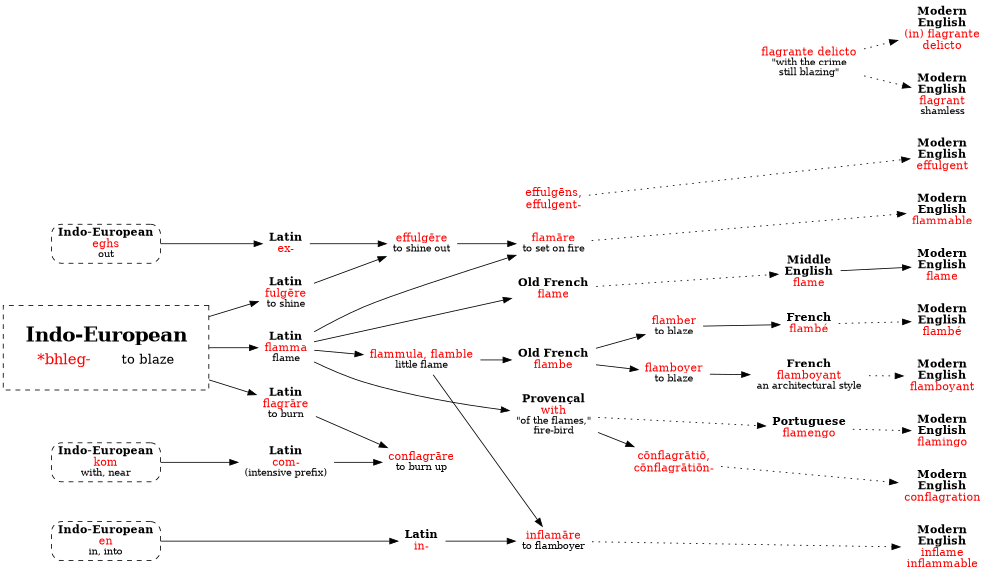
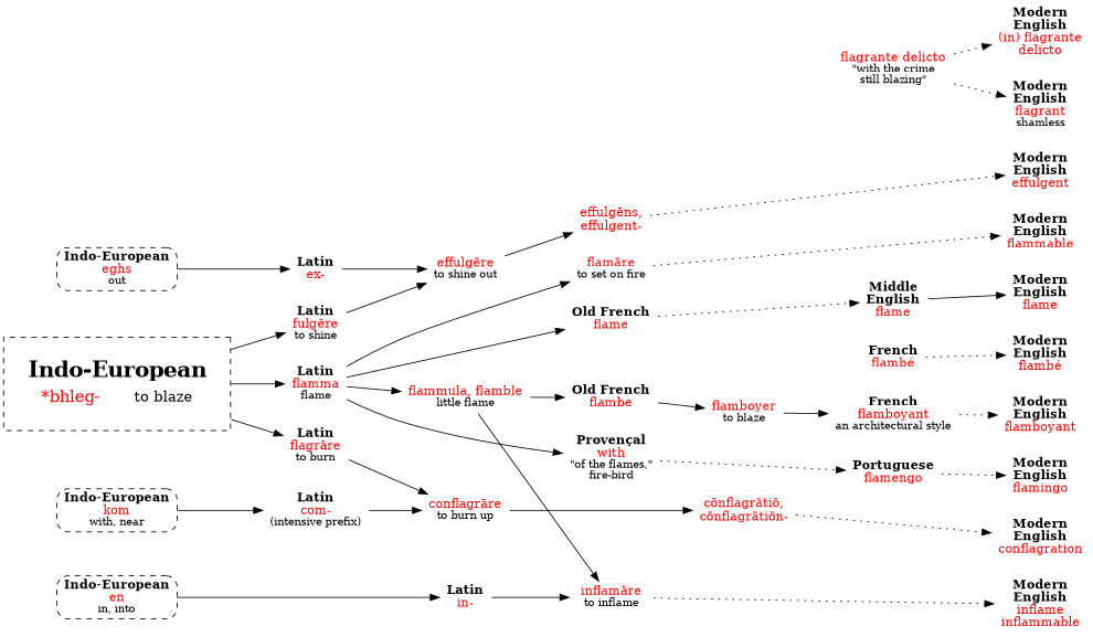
  strict digraph {
    rankdir=LR
    node [shape=none]
    n1 [label=<<b>Modern<br/>English</b><br/><font color="red">flame</font>>]
    n2 [label=<<b>Modern<br/>English</b><br/><font color="red">flambé</font>>]
    n3 [label=<<b>Modern<br/>English</b><br/><font color="red">flamboyant</font>>]
    n4 [label=<<b>Modern<br/>English</b><br/><font color="red">flamingo</font>>]
    n5 [label=<<b>Modern<br/>English</b><br/><font color="red">flammable</font>>]
    n6 [label=<<b>Modern<br/>English</b><br/><font color="red">inflame<br/>inflammable</font>>]
    n7 [label=<<b>Modern<br/>English</b><br/><font color="red">(in) flagrante<br/>delicto</font>>]
    n8 [label=<<b>Modern<br/>English</b><br/><font color="red">flagrant</font><br/><font point-size="12">shamless</font>>]
    n9 [label=<<b>Modern<br/>English</b><br/><font color="red">conflagration</font>>]
    n10 [label=<<b>Modern<br/>English</b><br/><font color="red">effulgent</font>>]
    n11 [label=<<b>Latin</b><br/><font color="red">flamma</font><br/><font point-size="12">flame</font>>]
    n12 [label=<<b>Latin</b><br/><font color="red">flagrāre</font><br/><font point-size="12">to burn</font>>]
    n13 [label=<<b>Latin</b><br/><font color="red">fulgēre</font><br/><font point-size="12">to shine</font>>]
    n14 [label=<<table border="0"><tr><td colspan="2"><font point-size="24"><b>Indo-European</b></font></td></tr><tr><td><font point-size="18" color="red">*bhleg-</font></td><td><font point-size="16">to blaze</font></td></tr></table>> margin=.3 peripheries=1 shape=rect style=dashed]
    n15 [label=<<b>Indo-European</b><br/><font color="red">en</font><br/><font point-size="12">in, into</font>> shape=box style="dashed,rounded"]
    n16 [label=<<b>Indo-European</b><br/><font color="red">kom</font><br/><font point-size="12">with, near</font>> shape=box style="dashed,rounded"]
    n17 [label=<<b>Indo-European</b><br/><font color="red">eghs</font><br/><font point-size="12">out</font>> shape=box style="dashed,rounded"]
    n18 [label=<<b>Old French</b><br/><font color="red">flame</font>>]
    n19 [label=<<b>Old French</b><br/><font color="red">flambe</font>>]
    n20 [label=<<b>Provençal</b><br/><font color="red">with</font><br/><font point-size="12">"of the flames,"<br/>fire-bird</font>>]
    n21 [label=<<b>Middle<br/>English</b><br/><font color="red">flame</font>>]
    n22 [label=<<b>French</b><br/><font color="red">flambé</font>>]
    n23 [label=<<b>French</b><br/><font color="red">flamboyant</font><br/><font point-size="12">an architectural style</font>>]
    n24 [label=<<b>Portuguese</b><br/><font color="red">flamengo</font>>]
    n25 [label=<<font color="red">flammula, flamble</font><br/><font point-size="12">little flame</font>>]
    n26 [label=<<font color="red">flamāre</font><br/><font point-size="12">to set on fire</font>>]
    n27 [label=<<font color="red">conflagrāre</font><br/><font point-size="12">to burn up</font>>]
    n28 [label=<<font color="red">effulgēre</font><br/><font point-size="12">to shine out</font>>]
    n29 [label=<<b>Latin</b><br/><font color="red">in-</font>>]
    n30 [label=<<b>Latin</b><br/><font color="red">com-</font><br/><font point-size="12">(intensive prefix)</font>>]
    n31 [label=<<b>Latin</b><br/><font color="red">ex-</font>>]
-   n32 [label=<<font color="red">flamber</font><br/><font point-size="12">to blaze</font>>]
    n33 [label=<<font color="red">flamboyer</font><br/><font point-size="12">to blaze</font>>]
-   n34 [label=<<font color="red">inflamāre</font><br/><font point-size="12">to flamboyer</font>>]
+   n34 [label=<<font color="red">inflamāre</font><br/><font point-size="12">to inflame</font>>]
    n35 [label=<<font color="red">cōnflagrātiō,<br/>cōnflagrātiōn-</font>>]
    n36 [label=<<font color="red">flagrante delicto</font><br/><font point-size="12">"with the crime<br/>still blazing"</font>>]
    n37 [label=<<font color="red">effulgēns,<br/>effulgent-</font>>]
    subgraph sub_1 {
      rank=same
      n1
      n2
      n3
      n4
      n5
      n6
      n7
      n8
      n9
      n10
    }
    subgraph sub_2 {
      rank=same
      n11
      n12
      n13
    }
    subgraph sub_3 {
      rank=same
      n14
      n15
      n16
      n17
    }
    subgraph sub_4 {
      rank=same
      n18
      n19
      n20
    }
    subgraph sub_5 {
      rank=same
      n21
      n22
      n23
      n24
    }
    n11 -> n18
    n11 -> n20
    n11 -> n25
    n11 -> n26
    n12 -> n27
    n13 -> n28
    n14 -> n11
    n14 -> n12
    n14 -> n13
    n15 -> n29
    n16 -> n30
    n17 -> n31
    n18 -> n21 [style=dotted]
-   n19 -> n32
    n19 -> n33
    n20 -> n24 [style=dotted]
    n21 -> n1
    n22 -> n2 [style=dotted]
    n23 -> n3 [style=dotted]
    n24 -> n4 [style=dotted]
    n25 -> n19
    n25 -> n34
    n26 -> n5 [style=dotted]
-   n20 -> n35 [weight=2]
-   n28 -> n26 [weight=2]
+   n27 -> n35 [weight=2]
+   n28 -> n37 [weight=2]
    n29 -> n34
    n30 -> n27
    n31 -> n28
-   n32 -> n22
    n33 -> n23
    n34 -> n6 [style=dotted]
    n35 -> n9 [style=dotted]
    n36 -> n7 [style=dotted]
    n36 -> n8 [style=dotted]
    n37 -> n10 [style=dotted]
  }
